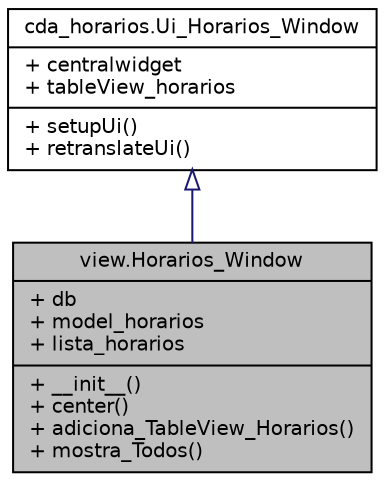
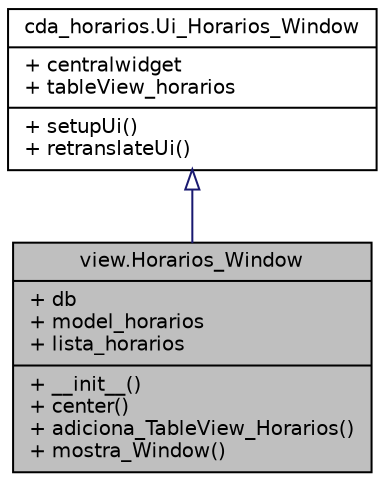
  digraph {
    node [color=black fontname=Helvetica fontsize=10 shape=record]
-   n1 [fillcolor=grey75 fontcolor=black height=0.2 label="{view.Horarios_Window\n|+ db\l+ model_horarios\l+ lista_horarios\l|+ __init__()\l+ center()\l+ adiciona_TableView_Horarios()\l+ mostra_Todos()\l}" style=filled width=0.4]
+   n1 [fillcolor=grey75 fontcolor=black height=0.2 label="{view.Horarios_Window\n|+ db\l+ model_horarios\l+ lista_horarios\l|+ __init__()\l+ center()\l+ adiciona_TableView_Horarios()\l+ mostra_Window()\l}" style=filled width=0.4]
    n2 [height=0.2 label="{cda_horarios.Ui_Horarios_Window\n|+ centralwidget\l+ tableView_horarios\l|+ setupUi()\l+ retranslateUi()\l}" width=0.4]
    n2 -> n1 [arrowtail=onormal color=midnightblue dir=back fontname=Helvetica fontsize=10 labelfontname=Helvetica labelfontsize=10 style=solid]
  }
